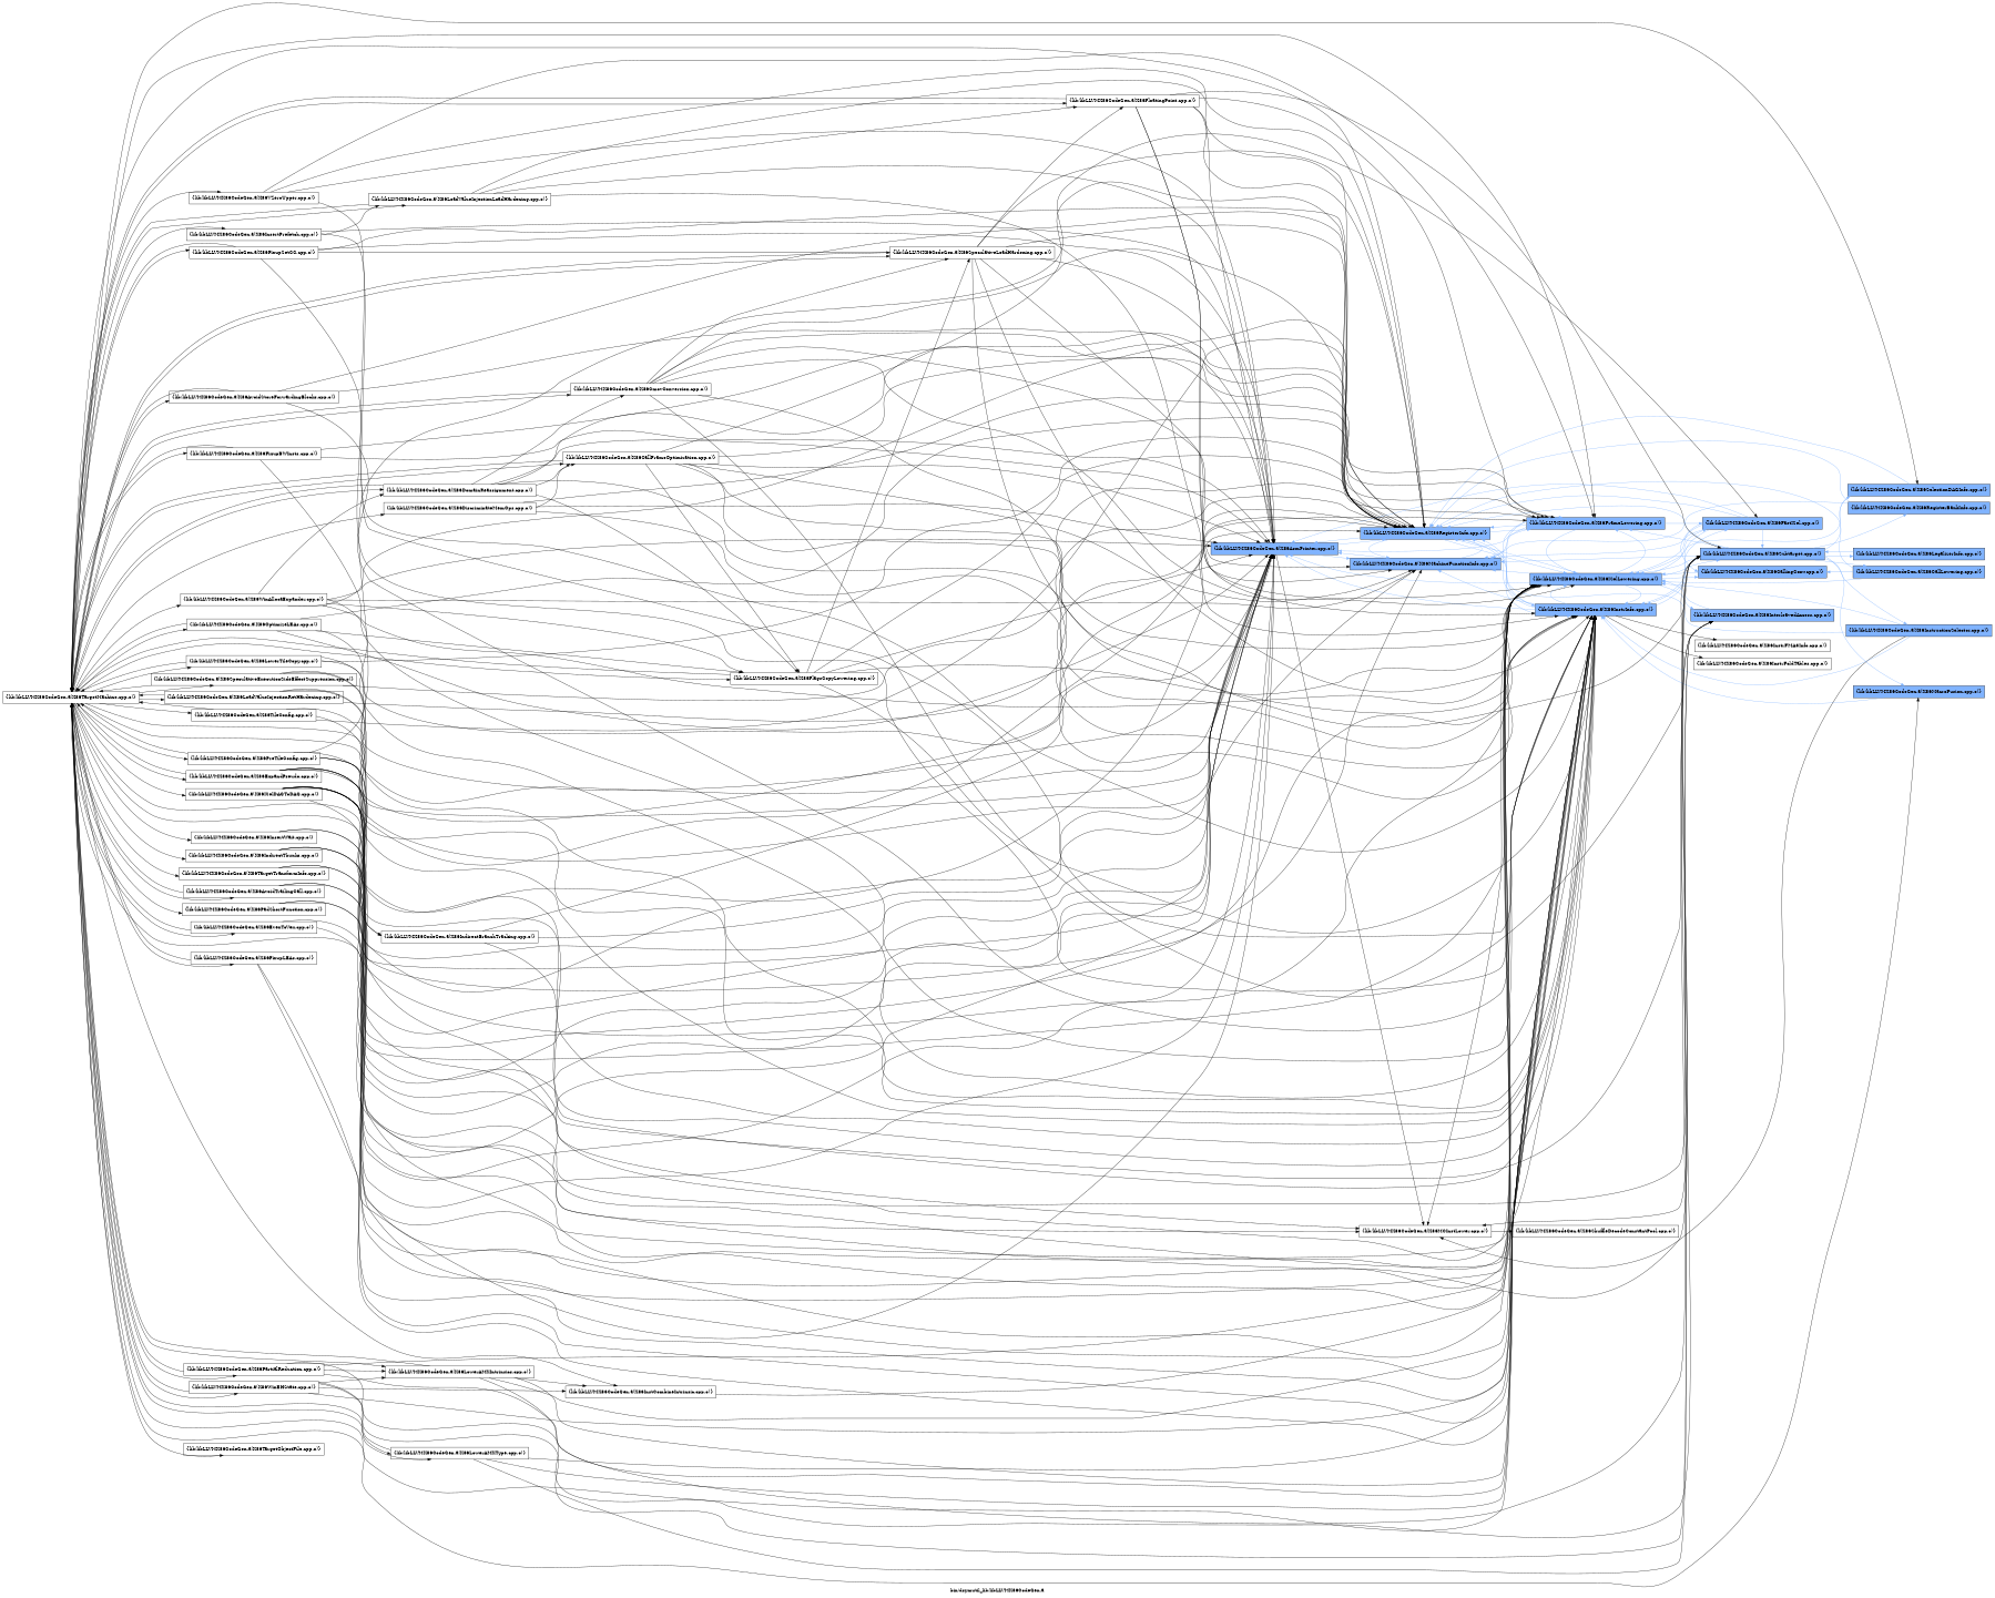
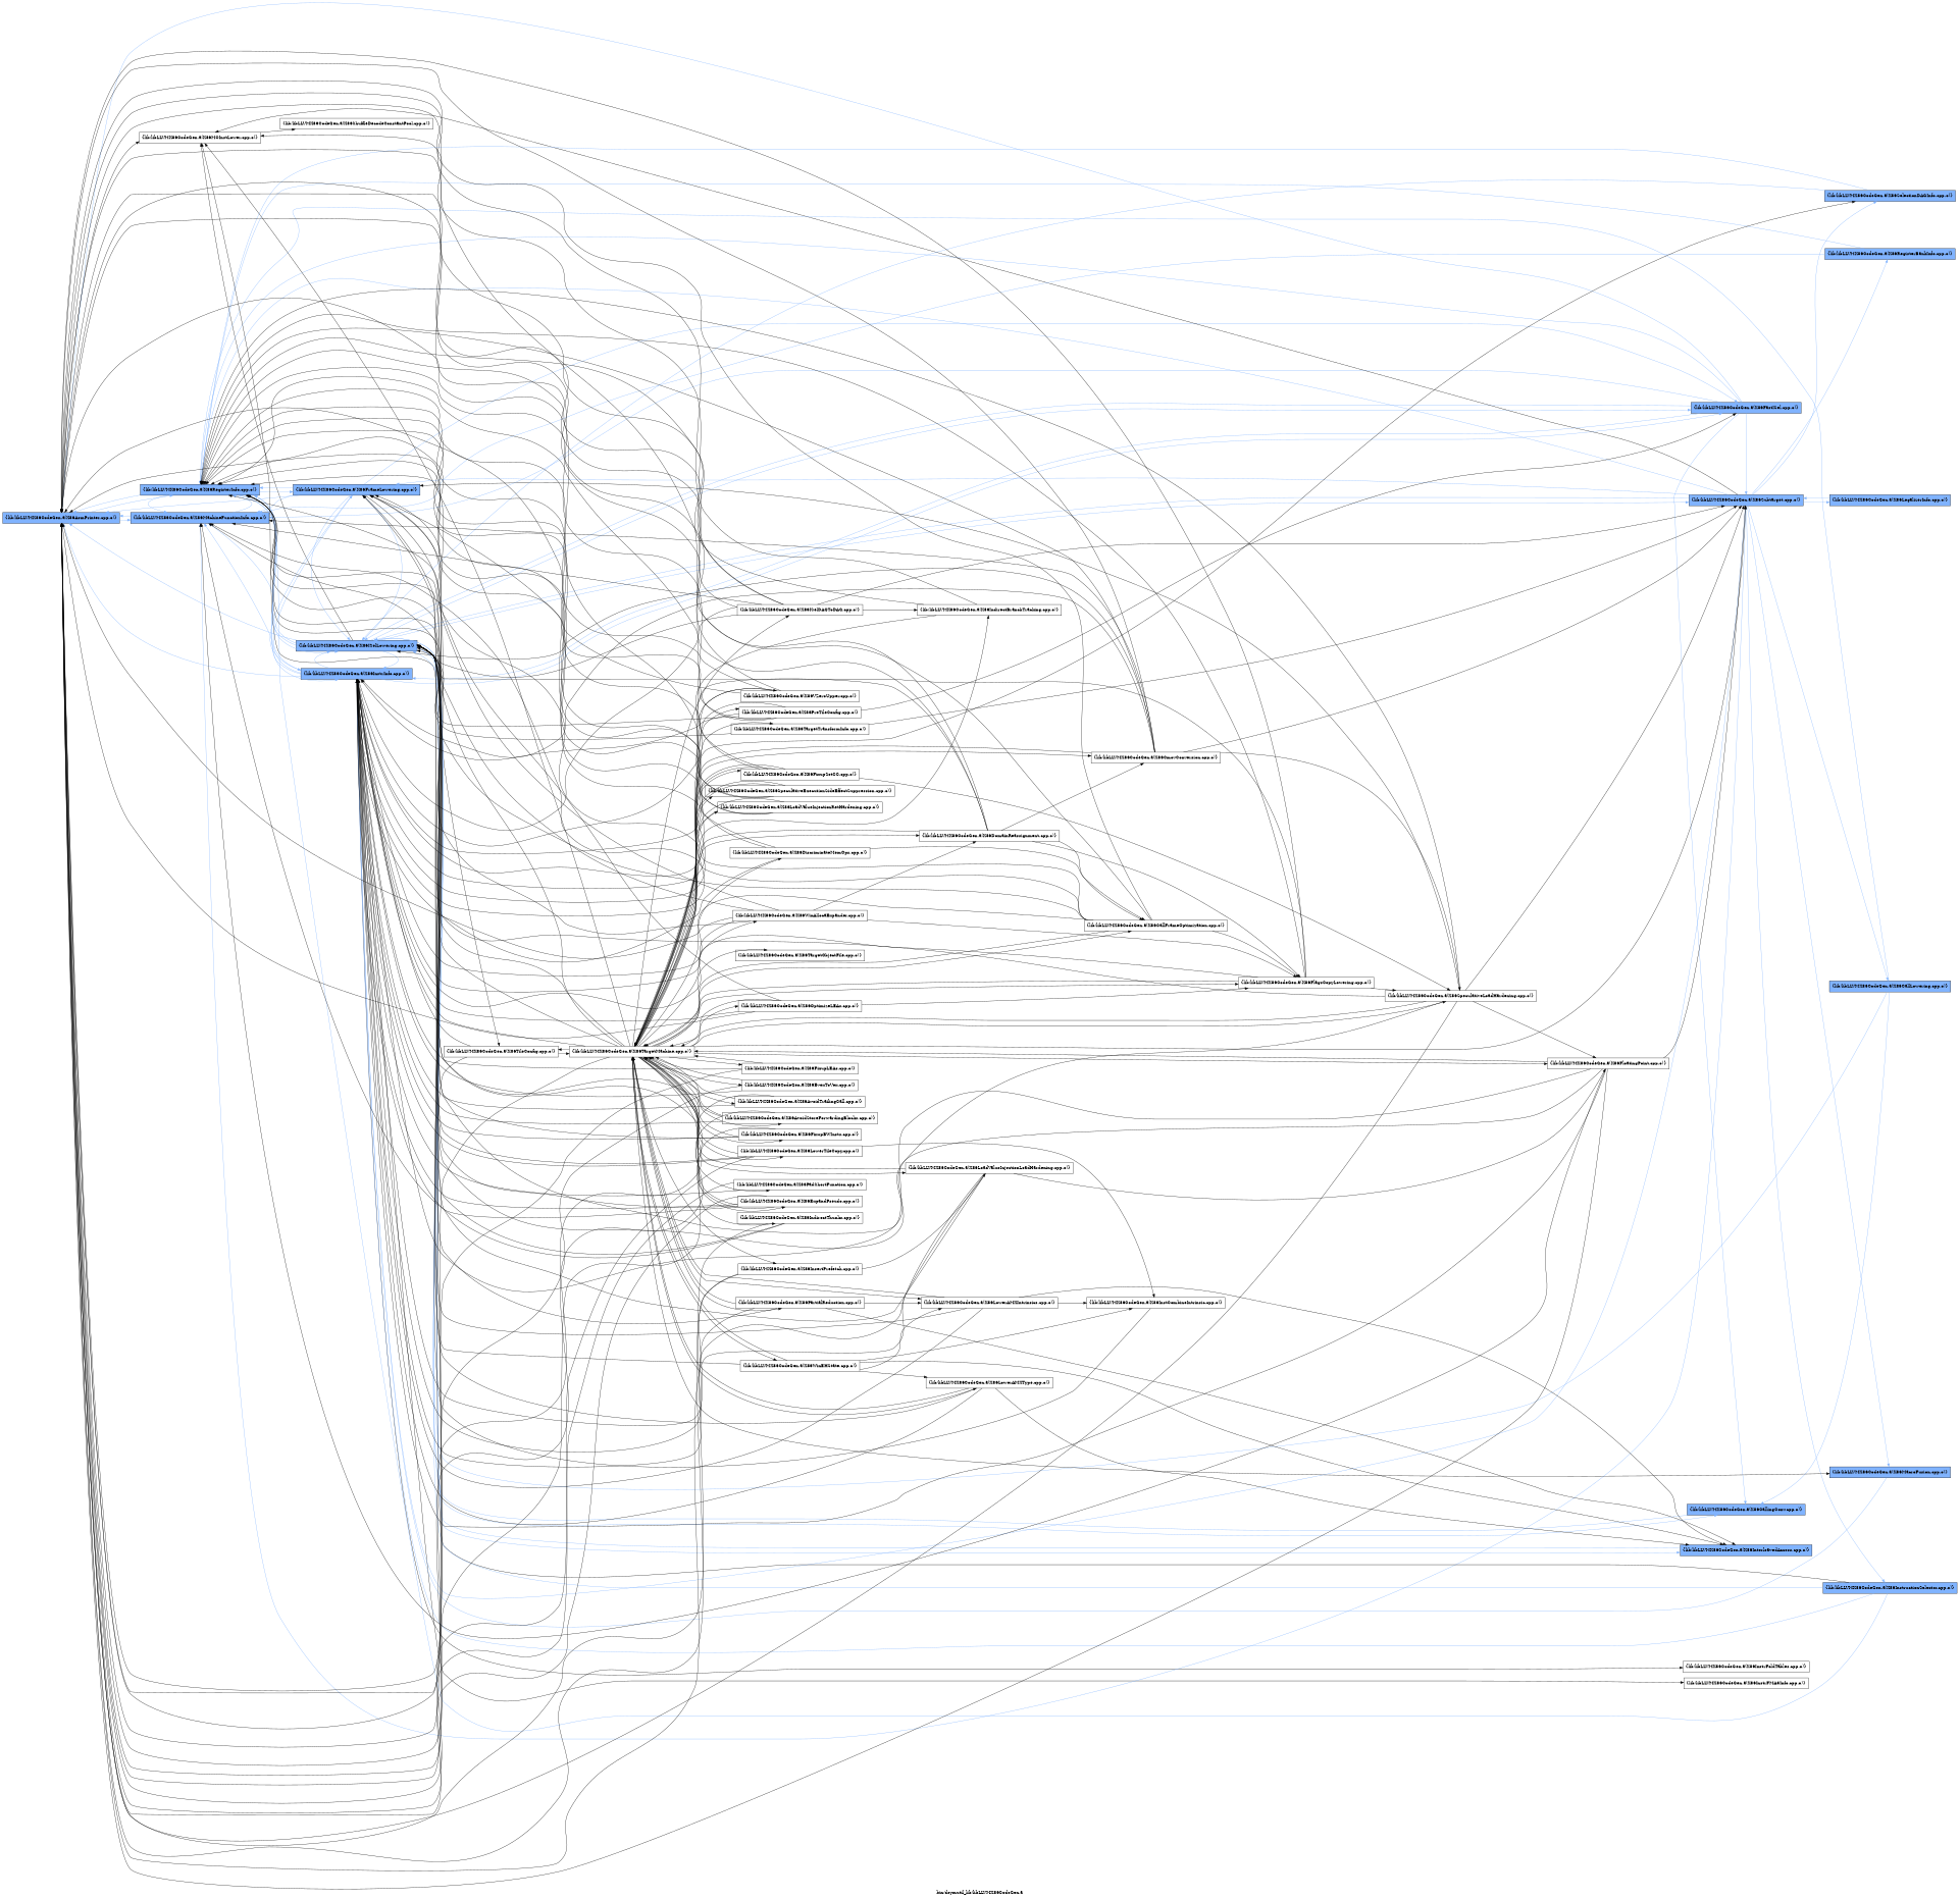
  digraph {
    label="bin/dsymutil_lib/libLLVMX86CodeGen.a"
    rankdir=LR
    node [group=0 shape=box]
    n1 [fillcolor="0.600000 0.5 1" group=1 label="{lib/libLLVMX86CodeGen.a(X86AsmPrinter.cpp.o)}" style=filled]
    n2 [label="{lib/libLLVMX86CodeGen.a(X86MCInstLower.cpp.o)}"]
    n3 [fillcolor="0.600000 0.5 1" group=1 label="{lib/libLLVMX86CodeGen.a(X86MachineFunctionInfo.cpp.o)}" style=filled]
    n4 [fillcolor="0.600000 0.5 1" group=1 label="{lib/libLLVMX86CodeGen.a(X86RegisterInfo.cpp.o)}" style=filled]
    n5 [label="{lib/libLLVMX86CodeGen.a(X86ShuffleDecodeConstantPool.cpp.o)}"]
    n6 [fillcolor="0.600000 0.5 1" group=1 label="{lib/libLLVMX86CodeGen.a(X86ISelLowering.cpp.o)}" style=filled]
    n7 [fillcolor="0.600000 0.5 1" group=1 label="{lib/libLLVMX86CodeGen.a(X86InstrInfo.cpp.o)}" style=filled]
    n8 [fillcolor="0.600000 0.5 1" group=1 label="{lib/libLLVMX86CodeGen.a(X86FrameLowering.cpp.o)}" style=filled]
    n9 [fillcolor="0.600000 0.5 1" group=1 label="{lib/libLLVMX86CodeGen.a(X86FastISel.cpp.o)}" style=filled]
    n10 [fillcolor="0.600000 0.5 1" group=1 label="{lib/libLLVMX86CodeGen.a(X86CallingConv.cpp.o)}" style=filled]
    n11 [fillcolor="0.600000 0.5 1" group=1 label="{lib/libLLVMX86CodeGen.a(X86InterleavedAccess.cpp.o)}" style=filled]
    n12 [fillcolor="0.600000 0.5 1" group=1 label="{lib/libLLVMX86CodeGen.a(X86Subtarget.cpp.o)}" style=filled]
    n13 [label="{lib/libLLVMX86CodeGen.a(X86InstrFoldTables.cpp.o)}"]
    n14 [label="{lib/libLLVMX86CodeGen.a(X86InstrFMA3Info.cpp.o)}"]
    n15 [fillcolor="0.600000 0.5 1" group=1 label="{lib/libLLVMX86CodeGen.a(X86SelectionDAGInfo.cpp.o)}" style=filled]
    n16 [fillcolor="0.600000 0.5 1" group=1 label="{lib/libLLVMX86CodeGen.a(X86MacroFusion.cpp.o)}" style=filled]
    n17 [fillcolor="0.600000 0.5 1" group=1 label="{lib/libLLVMX86CodeGen.a(X86CallLowering.cpp.o)}" style=filled]
    n18 [fillcolor="0.600000 0.5 1" group=1 label="{lib/libLLVMX86CodeGen.a(X86LegalizerInfo.cpp.o)}" style=filled]
    n19 [fillcolor="0.600000 0.5 1" group=1 label="{lib/libLLVMX86CodeGen.a(X86RegisterBankInfo.cpp.o)}" style=filled]
    n20 [fillcolor="0.600000 0.5 1" group=1 label="{lib/libLLVMX86CodeGen.a(X86InstructionSelector.cpp.o)}" style=filled]
    n21 [label="{lib/libLLVMX86CodeGen.a(X86TargetMachine.cpp.o)}"]
    n22 [label="{lib/libLLVMX86CodeGen.a(X86InstCombineIntrinsic.cpp.o)}"]
    n23 [label="{lib/libLLVMX86CodeGen.a(X86SpeculativeExecutionSideEffectSuppression.cpp.o)}"]
    n24 [label="{lib/libLLVMX86CodeGen.a(X86IndirectThunks.cpp.o)}"]
    n25 [label="{lib/libLLVMX86CodeGen.a(X86LoadValueInjectionRetHardening.cpp.o)}"]
    n26 [label="{lib/libLLVMX86CodeGen.a(X86AvoidTrailingCall.cpp.o)}"]
    n27 [label="{lib/libLLVMX86CodeGen.a(X86ExpandPseudo.cpp.o)}"]
    n28 [label="{lib/libLLVMX86CodeGen.a(X86LowerTileCopy.cpp.o)}"]
    n29 [label="{lib/libLLVMX86CodeGen.a(X86FloatingPoint.cpp.o)}"]
    n30 [label="{lib/libLLVMX86CodeGen.a(X86LoadValueInjectionLoadHardening.cpp.o)}"]
    n31 [label="{lib/libLLVMX86CodeGen.a(X86TileConfig.cpp.o)}"]
    n32 [label="{lib/libLLVMX86CodeGen.a(X86SpeculativeLoadHardening.cpp.o)}"]
    n33 [label="{lib/libLLVMX86CodeGen.a(X86FlagsCopyLowering.cpp.o)}"]
    n34 [label="{lib/libLLVMX86CodeGen.a(X86FixupSetCC.cpp.o)}"]
    n35 [label="{lib/libLLVMX86CodeGen.a(X86OptimizeLEAs.cpp.o)}"]
    n36 [label="{lib/libLLVMX86CodeGen.a(X86CallFrameOptimization.cpp.o)}"]
    n37 [label="{lib/libLLVMX86CodeGen.a(X86AvoidStoreForwardingBlocks.cpp.o)}"]
    n38 [label="{lib/libLLVMX86CodeGen.a(X86PreTileConfig.cpp.o)}"]
    n39 [label="{lib/libLLVMX86CodeGen.a(X86CmovConversion.cpp.o)}"]
    n40 [label="{lib/libLLVMX86CodeGen.a(X86ISelDAGToDAG.cpp.o)}"]
    n41 [label="{lib/libLLVMX86CodeGen.a(X86IndirectBranchTracking.cpp.o)}"]
    n42 [label="{lib/libLLVMX86CodeGen.a(X86EvexToVex.cpp.o)}"]
    n43 [label="{lib/libLLVMX86CodeGen.a(X86DiscriminateMemOps.cpp.o)}"]
    n44 [label="{lib/libLLVMX86CodeGen.a(X86InsertPrefetch.cpp.o)}"]
    n45 [label="{lib/libLLVMX86CodeGen.a(X86FixupBWInsts.cpp.o)}"]
    n46 [label="{lib/libLLVMX86CodeGen.a(X86PadShortFunction.cpp.o)}"]
    n47 [label="{lib/libLLVMX86CodeGen.a(X86FixupLEAs.cpp.o)}"]
    n48 [label="{lib/libLLVMX86CodeGen.a(X86LowerAMXIntrinsics.cpp.o)}"]
    n49 [label="{lib/libLLVMX86CodeGen.a(X86LowerAMXType.cpp.o)}"]
    n50 [label="{lib/libLLVMX86CodeGen.a(X86DomainReassignment.cpp.o)}"]
    n51 [label="{lib/libLLVMX86CodeGen.a(X86PartialReduction.cpp.o)}"]
    n52 [label="{lib/libLLVMX86CodeGen.a(X86TargetObjectFile.cpp.o)}"]
    n53 [label="{lib/libLLVMX86CodeGen.a(X86TargetTransformInfo.cpp.o)}"]
    n54 [label="{lib/libLLVMX86CodeGen.a(X86VZeroUpper.cpp.o)}"]
    n55 [label="{lib/libLLVMX86CodeGen.a(X86WinAllocaExpander.cpp.o)}"]
    n56 [label="{lib/libLLVMX86CodeGen.a(X86WinEHState.cpp.o)}"]
-   n57 [label="{lib/libLLVMX86CodeGen.a(X86InsertWait.cpp.o)}"]
    subgraph sub_1 {
      rank=same
      n1
    }
    subgraph sub_2 {
      rank=same
      n2
      n3
      n4
    }
    subgraph sub_3 {
      rank=same
      n5
      n6
      n7
      n8
    }
    subgraph sub_4 {
      rank=same
      n9
      n10
      n11
      n12
      n13
      n14
    }
    n1 -> n2
    n1 -> n3 [color="0.600000 0.5 1"]
    n1 -> n4 [color="0.600000 0.5 1"]
    n2 -> n5
    n3 -> n1 [color="0.600000 0.5 1"]
    n3 -> n4 [color="0.600000 0.5 1"]
    n4 -> n1 [color="0.600000 0.5 1"]
    n4 -> n3 [color="0.600000 0.5 1"]
    n4 -> n6 [color="0.600000 0.5 1"]
    n4 -> n7 [color="0.600000 0.5 1"]
    n4 -> n8 [color="0.600000 0.5 1"]
    n6 -> n1 [color="0.600000 0.5 1"]
    n6 -> n2
    n6 -> n3 [color="0.600000 0.5 1"]
    n6 -> n4 [color="0.600000 0.5 1"]
    n6 -> n7 [color="0.600000 0.5 1"]
    n6 -> n8 [color="0.600000 0.5 1"]
    n6 -> n9 [color="0.600000 0.5 1"]
    n6 -> n10 [color="0.600000 0.5 1"]
    n6 -> n11 [color="0.600000 0.5 1"]
    n6 -> n12 [color="0.600000 0.5 1"]
    n7 -> n1 [color="0.600000 0.5 1"]
    n7 -> n3 [color="0.600000 0.5 1"]
    n7 -> n4 [color="0.600000 0.5 1"]
    n7 -> n6 [color="0.600000 0.5 1"]
    n7 -> n8 [color="0.600000 0.5 1"]
    n7 -> n9 [color="0.600000 0.5 1"]
    n7 -> n13
    n7 -> n14
    n8 -> n1 [color="0.600000 0.5 1"]
    n8 -> n3 [color="0.600000 0.5 1"]
    n8 -> n4 [color="0.600000 0.5 1"]
    n8 -> n6 [color="0.600000 0.5 1"]
    n8 -> n7 [color="0.600000 0.5 1"]
    n8 -> n9 [color="0.600000 0.5 1"]
    n9 -> n1 [color="0.600000 0.5 1"]
    n9 -> n3 [color="0.600000 0.5 1"]
    n9 -> n4 [color="0.600000 0.5 1"]
    n9 -> n6 [color="0.600000 0.5 1"]
    n9 -> n7 [color="0.600000 0.5 1"]
    n9 -> n10 [color="0.600000 0.5 1"]
    n9 -> n12 [color="0.600000 0.5 1"]
    n10 -> n6 [color="0.600000 0.5 1"]
    n11 -> n6 [color="0.600000 0.5 1"]
    n12 -> n2
    n12 -> n3 [color="0.600000 0.5 1"]
    n12 -> n4 [color="0.600000 0.5 1"]
    n12 -> n6 [color="0.600000 0.5 1"]
    n12 -> n7 [color="0.600000 0.5 1"]
    n12 -> n8 [color="0.600000 0.5 1"]
    n12 -> n15 [color="0.600000 0.5 1"]
    n12 -> n16 [color="0.600000 0.5 1"]
    n12 -> n17 [color="0.600000 0.5 1"]
    n12 -> n18 [color="0.600000 0.5 1"]
    n12 -> n19 [color="0.600000 0.5 1"]
    n12 -> n20 [color="0.600000 0.5 1"]
    n15 -> n4 [color="0.600000 0.5 1"]
    n15 -> n6 [color="0.600000 0.5 1"]
    n16 -> n7 [color="0.600000 0.5 1"]
    n17 -> n4 [color="0.600000 0.5 1"]
    n17 -> n6 [color="0.600000 0.5 1"]
    n17 -> n10 [color="0.600000 0.5 1"]
    n18 -> n12 [color="0.600000 0.5 1"]
    n19 -> n3 [color="0.600000 0.5 1"]
    n19 -> n4 [color="0.600000 0.5 1"]
    n20 -> n2
    n20 -> n4 [color="0.600000 0.5 1"]
    n20 -> n6 [color="0.600000 0.5 1"]
    n20 -> n7 [color="0.600000 0.5 1"]
    n21 -> n1
    n21 -> n2
    n21 -> n4
    n21 -> n6
    n21 -> n7
    n21 -> n8
    n21 -> n12
    n21 -> n15
    n21 -> n16
-   n21 -> n22
+   n28 -> n22
    n21 -> n23
    n21 -> n24
    n21 -> n25
    n21 -> n26
    n21 -> n27
    n21 -> n28
    n21 -> n29
    n21 -> n30
    n21 -> n31
    n21 -> n32
    n21 -> n33
    n21 -> n34
    n21 -> n35
    n21 -> n36
    n21 -> n37
    n21 -> n38
    n21 -> n39
    n21 -> n40
    n21 -> n41
    n21 -> n42
    n21 -> n43
    n21 -> n44
    n21 -> n45
    n21 -> n46
    n21 -> n47
    n21 -> n48
    n21 -> n49
    n21 -> n50
    n21 -> n51
    n21 -> n52
    n21 -> n53
    n21 -> n54
    n21 -> n55
    n21 -> n56
-   n21 -> n57
    n22 -> n6
    n23 -> n1
    n23 -> n4
    n23 -> n7
    n23 -> n21
    n24 -> n1
    n24 -> n6
    n24 -> n7
    n25 -> n1
    n25 -> n4
    n25 -> n7
    n25 -> n21
    n26 -> n1
    n26 -> n7
    n26 -> n21
    n27 -> n1
    n27 -> n3
    n27 -> n6
    n27 -> n7
    n27 -> n8
    n27 -> n21
    n28 -> n1
    n28 -> n4
    n28 -> n7
    n28 -> n21
    n29 -> n1
    n29 -> n3
    n29 -> n4
    n29 -> n7
    n29 -> n8
    n29 -> n12
    n29 -> n21
    n30 -> n1
    n30 -> n4
    n30 -> n7
    n30 -> n21
    n30 -> n29
    n31 -> n1
    n31 -> n7
-   n31 -> n8
+   n8 -> n31
    n31 -> n21
    n32 -> n1
    n32 -> n4
    n32 -> n6
    n32 -> n7
    n32 -> n8
    n32 -> n12
    n32 -> n21
    n32 -> n29
    n33 -> n1
    n33 -> n4
    n33 -> n6
    n33 -> n7
    n33 -> n21
    n33 -> n32
    n34 -> n1
    n34 -> n4
    n34 -> n7
    n34 -> n21
    n34 -> n32
    n35 -> n1
    n35 -> n4
    n35 -> n7
    n35 -> n21
    n35 -> n33
    n36 -> n1
    n36 -> n3
    n36 -> n4
    n36 -> n6
    n36 -> n7
    n36 -> n8
    n36 -> n21
    n36 -> n33
    n37 -> n1
    n37 -> n4
    n37 -> n7
    n37 -> n21
    n38 -> n1
    n38 -> n4
    n38 -> n6
    n38 -> n7
    n38 -> n9
    n38 -> n21
    n39 -> n1
    n39 -> n3
    n39 -> n4
    n39 -> n6
    n39 -> n7
    n39 -> n12
    n39 -> n21
    n39 -> n32
    n40 -> n1
    n40 -> n2
    n40 -> n3
    n40 -> n4
    n40 -> n6
    n40 -> n7
    n40 -> n12
    n40 -> n41
    n41 -> n1
    n41 -> n4
    n41 -> n7
    n42 -> n1
    n42 -> n7
    n42 -> n21
    n43 -> n1
    n43 -> n4
    n43 -> n7
    n43 -> n36
    n44 -> n1
    n44 -> n7
    n44 -> n30
    n45 -> n1
    n45 -> n4
    n45 -> n7
    n45 -> n21
    n46 -> n1
    n46 -> n7
    n47 -> n1
    n47 -> n7
    n47 -> n21
    n48 -> n6
    n48 -> n7
    n48 -> n11
    n48 -> n21
    n48 -> n22
    n49 -> n6
    n49 -> n7
    n49 -> n11
    n49 -> n21
    n50 -> n1
    n50 -> n4
    n50 -> n7
    n50 -> n21
    n50 -> n33
    n50 -> n36
    n50 -> n39
    n51 -> n6
    n51 -> n7
    n51 -> n11
    n51 -> n21
    n51 -> n48
    n53 -> n6
    n53 -> n12
    n54 -> n1
    n54 -> n4
    n54 -> n7
    n54 -> n8
    n55 -> n1
    n55 -> n3
    n55 -> n6
    n55 -> n7
    n55 -> n8
    n55 -> n33
    n55 -> n50
    n56 -> n6
    n56 -> n11
    n56 -> n21
    n56 -> n22
    n56 -> n48
    n56 -> n49
-   n57 -> n1
-   n57 -> n7
  }
